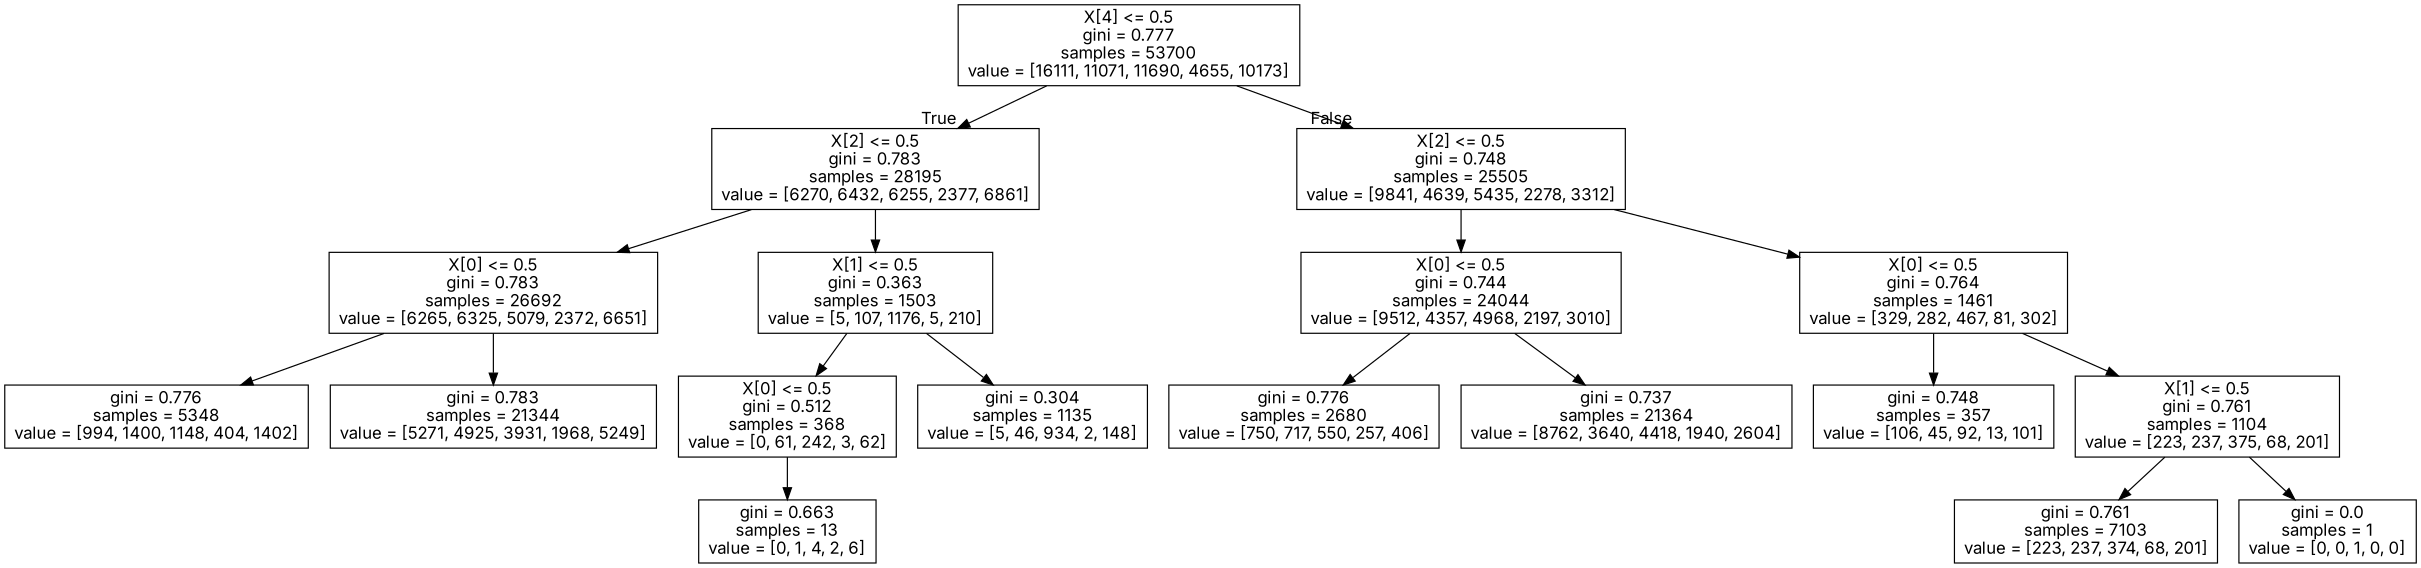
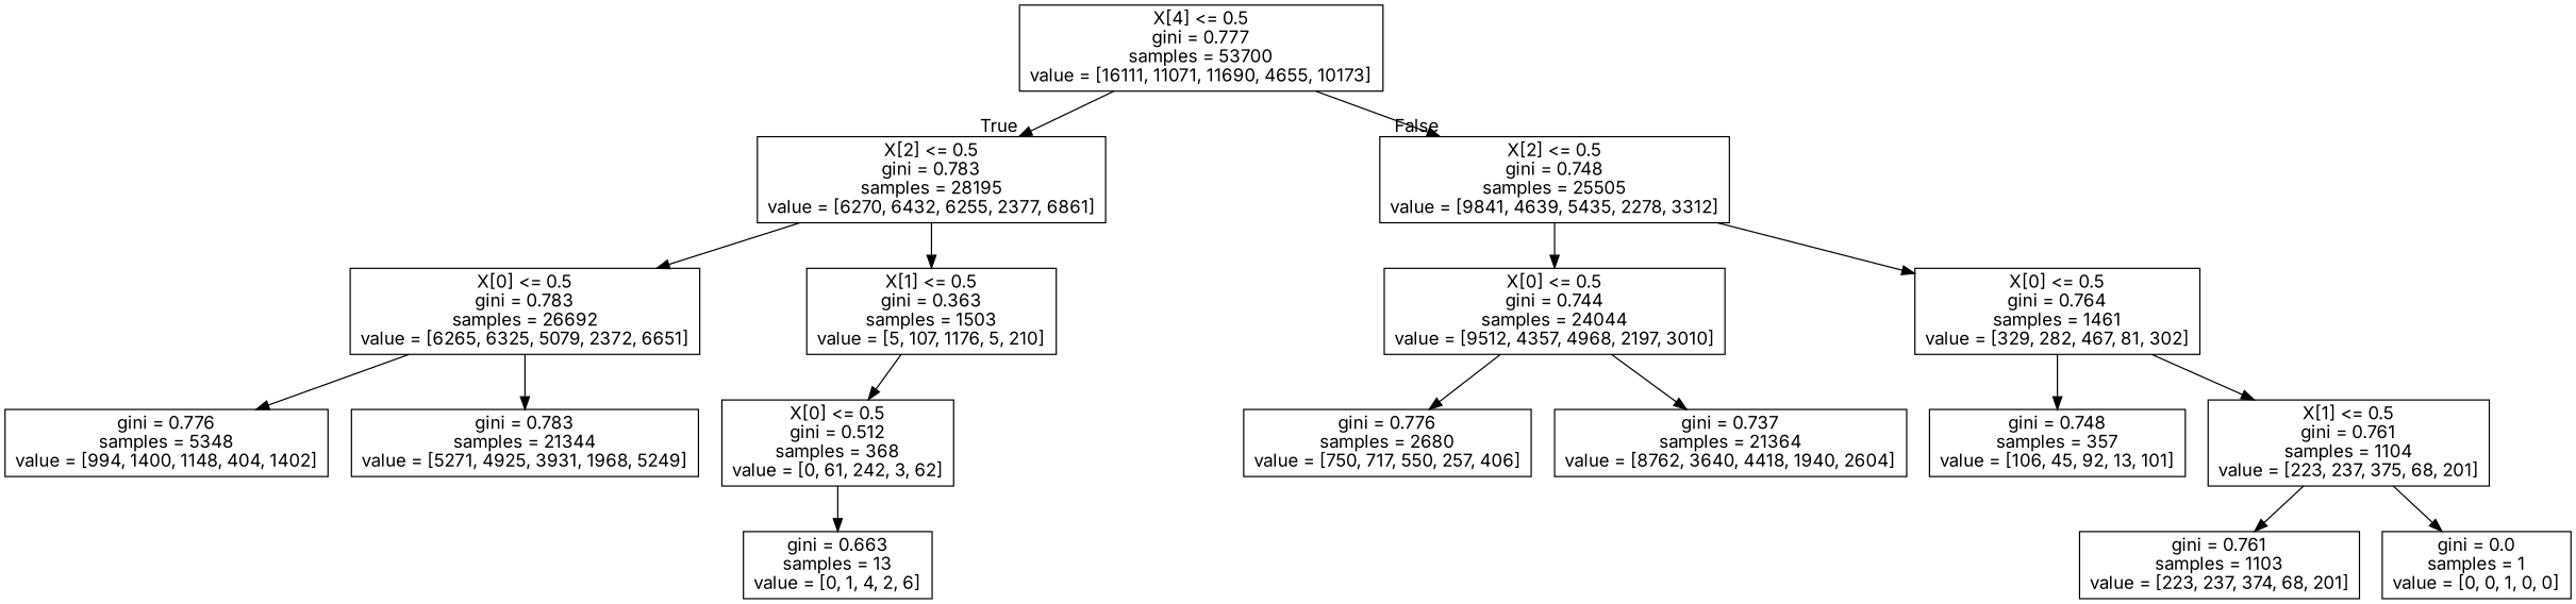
  digraph {
    fontname=Inter
    node [fontname=Inter shape=box]
    edge [fontname=Inter]
    n1 [label="X[4] <= 0.5\ngini = 0.777\nsamples = 53700\nvalue = [16111, 11071, 11690, 4655, 10173]"]
    n2 [label="X[2] <= 0.5\ngini = 0.783\nsamples = 28195\nvalue = [6270, 6432, 6255, 2377, 6861]"]
    n3 [label="X[2] <= 0.5\ngini = 0.748\nsamples = 25505\nvalue = [9841, 4639, 5435, 2278, 3312]"]
    n4 [label="X[0] <= 0.5\ngini = 0.783\nsamples = 26692\nvalue = [6265, 6325, 5079, 2372, 6651]"]
    n5 [label="X[1] <= 0.5\ngini = 0.363\nsamples = 1503\nvalue = [5, 107, 1176, 5, 210]"]
    n6 [label="X[0] <= 0.5\ngini = 0.744\nsamples = 24044\nvalue = [9512, 4357, 4968, 2197, 3010]"]
    n7 [label="X[0] <= 0.5\ngini = 0.764\nsamples = 1461\nvalue = [329, 282, 467, 81, 302]"]
    n8 [label="gini = 0.776\nsamples = 5348\nvalue = [994, 1400, 1148, 404, 1402]"]
    n9 [label="gini = 0.783\nsamples = 21344\nvalue = [5271, 4925, 3931, 1968, 5249]"]
    n10 [label="X[0] <= 0.5\ngini = 0.512\nsamples = 368\nvalue = [0, 61, 242, 3, 62]"]
-   n11 [label="gini = 0.304\nsamples = 1135\nvalue = [5, 46, 934, 2, 148]"]
    n12 [label="gini = 0.663\nsamples = 13\nvalue = [0, 1, 4, 2, 6]"]
    n13 [label="gini = 0.776\nsamples = 2680\nvalue = [750, 717, 550, 257, 406]"]
    n14 [label="gini = 0.737\nsamples = 21364\nvalue = [8762, 3640, 4418, 1940, 2604]"]
    n15 [label="gini = 0.748\nsamples = 357\nvalue = [106, 45, 92, 13, 101]"]
    n16 [label="X[1] <= 0.5\ngini = 0.761\nsamples = 1104\nvalue = [223, 237, 375, 68, 201]"]
-   n17 [label="gini = 0.761\nsamples = 7103\nvalue = [223, 237, 374, 68, 201]"]
+   n17 [label="gini = 0.761\nsamples = 1103\nvalue = [223, 237, 374, 68, 201]"]
    n18 [label="gini = 0.0\nsamples = 1\nvalue = [0, 0, 1, 0, 0]"]
    n1 -> n2 [headlabel=True labelangle=45 labeldistance=2.5]
    n1 -> n3 [headlabel=False labelangle=-45 labeldistance=2.5]
    n2 -> n4
    n2 -> n5
    n3 -> n6
    n3 -> n7
    n4 -> n8
    n4 -> n9
    n5 -> n10
-   n5 -> n11
    n6 -> n13
    n6 -> n14
    n7 -> n15
    n7 -> n16
    n10 -> n12
    n16 -> n17
    n16 -> n18
  }
